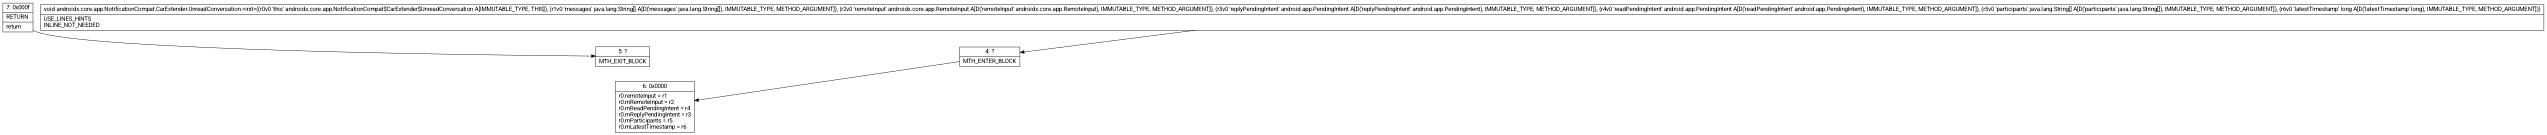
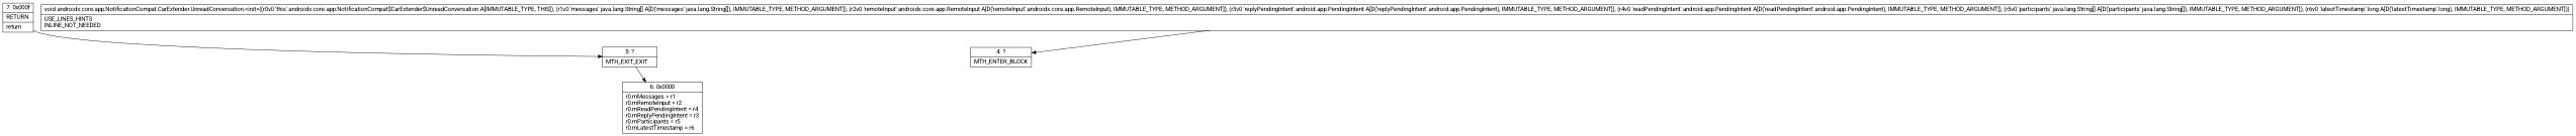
  digraph {
    fontname=Roboto
    node [fontname=Roboto shape=record]
    edge [fontname=Roboto]
    n1 [label="{4\:\ ?|MTH_ENTER_BLOCK\l}"]
-   n2 [label="{6\:\ 0x0000|r0.remoteInput = r1\lr0.mRemoteInput = r2\lr0.mReadPendingIntent = r4\lr0.mReplyPendingIntent = r3\lr0.mParticipants = r5\lr0.mLatestTimestamp = r6\l}"]
+   n2 [label="{6\:\ 0x0000|r0.mMessages = r1\lr0.mRemoteInput = r2\lr0.mReadPendingIntent = r4\lr0.mReplyPendingIntent = r3\lr0.mParticipants = r5\lr0.mLatestTimestamp = r6\l}"]
    n3 [label="{7\:\ 0x000f|RETURN\l|return\l}"]
-   n4 [label="{5\:\ ?|MTH_EXIT_BLOCK\l}"]
+   n4 [label="{5\:\ ?|MTH_EXIT_EXIT\l}"]
    n5 [label="{void androidx.core.app.NotificationCompat.CarExtender.UnreadConversation.\<init\>((r0v0 'this' androidx.core.app.NotificationCompat$CarExtender$UnreadConversation A[IMMUTABLE_TYPE, THIS]), (r1v0 'messages' java.lang.String[] A[D('messages' java.lang.String[]), IMMUTABLE_TYPE, METHOD_ARGUMENT]), (r2v0 'remoteInput' androidx.core.app.RemoteInput A[D('remoteInput' androidx.core.app.RemoteInput), IMMUTABLE_TYPE, METHOD_ARGUMENT]), (r3v0 'replyPendingIntent' android.app.PendingIntent A[D('replyPendingIntent' android.app.PendingIntent), IMMUTABLE_TYPE, METHOD_ARGUMENT]), (r4v0 'readPendingIntent' android.app.PendingIntent A[D('readPendingIntent' android.app.PendingIntent), IMMUTABLE_TYPE, METHOD_ARGUMENT]), (r5v0 'participants' java.lang.String[] A[D('participants' java.lang.String[]), IMMUTABLE_TYPE, METHOD_ARGUMENT]), (r6v0 'latestTimestamp' long A[D('latestTimestamp' long), IMMUTABLE_TYPE, METHOD_ARGUMENT]))  | USE_LINES_HINTS\lINLINE_NOT_NEEDED\l}"]
-   n1 -> n2
+   n4 -> n2
    n3 -> n4
    n5 -> n1
  }
